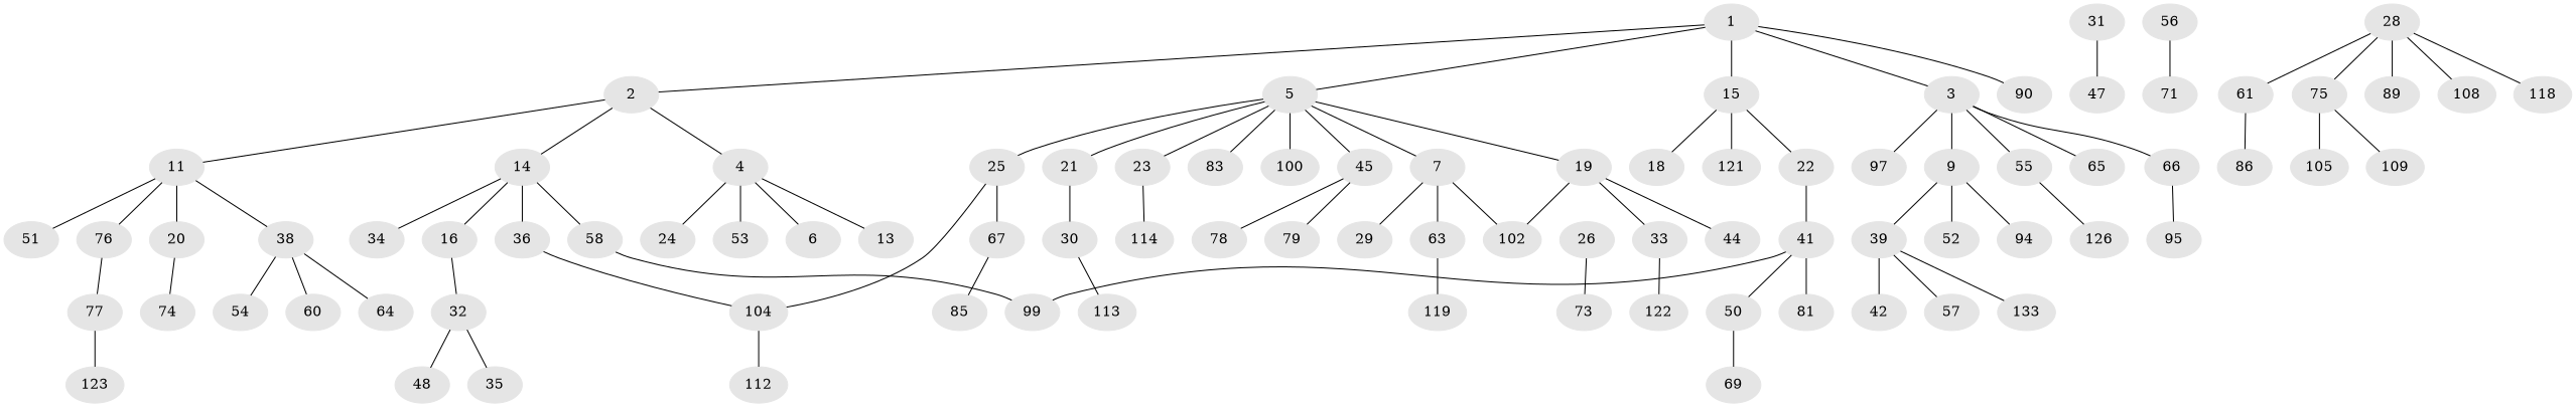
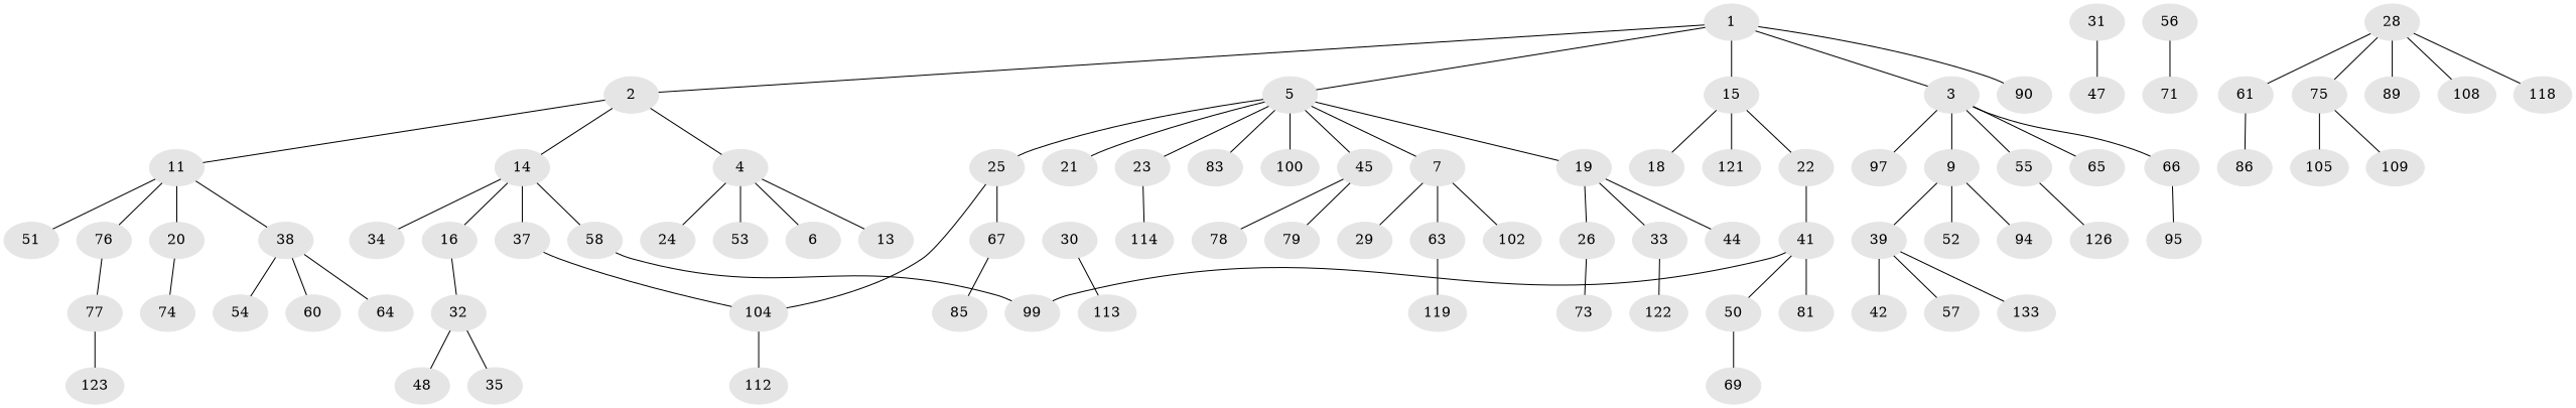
  graph {
    node [color=gray90 style=filled]
    1 [super="+84"]
    2
    3
    5 [super="+8"]
    15 [super="+27"]
    90
    4 [super="+17"]
    11 [super="+29"]
    14 [super="+88"]
    9 [super="+10"]
    55 [super="+115"]
    65
    66 [super="+92"]
    97
    7 [super="+12"]
    19 [super="+37"]
    21
    23
    25 [super="+62"]
    45 [super="+91"]
    83
    100
    18 [super="+72"]
    22
    121
    6
    13
    24 [super="+82"]
    53
    20
    38 [super="+49"]
    51
    76
    16
    34
-   36
+   36 [label=37]
    58
    39
    52
    94 [super="+107"]
    126
    95
    n43 [label=29]
    63 [super="+70"]
    102 [super="+116"]
    26 [super="+80"]
    33 [super="+40"]
    44 [super="+93"]
    30 [super="+43"]
    114
    67
    104 [super="+117"]
    78 [super="+98"]
    79
    119
    42
    57
    n58 [label=133]
    74
    31
    47
    54 [super="+111"]
    60
    64
    56
    71
    77 [super="+101"]
    32 [super="+96"]
    99 [super="+106"]
    41 [super="+46"]
    35
    48 [super="+124"]
    73
    122
    113
    50
    81 [super="+87"]
    85
    112
    28 [super="+68"]
    61 [super="+125"]
    75
    89
    108
    118
    86
    105
    109 [super="+120"]
    69
    123
    1 -- 2
    1 -- 3
    1 -- 5
    1 -- 15
    1 -- 90
    2 -- 4
    2 -- 11
    2 -- 14
    3 -- 9
    3 -- 55
    3 -- 65
    3 -- 66
    3 -- 97
    5 -- 7
    5 -- 19
    5 -- 21
    5 -- 23
    5 -- 25
    5 -- 45
    5 -- 83
    5 -- 100
    15 -- 18
    15 -- 22
    15 -- 121
    4 -- 6
    4 -- 13
    4 -- 24
    4 -- 53
    11 -- 20
    11 -- 38
    11 -- 51
    11 -- 76
    14 -- 16
    14 -- 34
    14 -- 36
    14 -- 58
    9 -- 39
    9 -- 52
    9 -- 94
    55 -- 126
    66 -- 95
    7 -- n43
    7 -- 63
    7 -- 102
-   19 -- 102
+   19 -- 26
    19 -- 33
    19 -- 44
-   21 -- 30
    23 -- 114
    25 -- 67
    25 -- 104
    45 -- 78
    45 -- 79
    22 -- 41
    20 -- 74
    38 -- 54
    38 -- 60
    38 -- 64
    76 -- 77
    16 -- 32
    36 -- 104
    58 -- 99
    39 -- 42
    39 -- 57
    39 -- n58
    63 -- 119
    26 -- 73
    33 -- 122
    30 -- 113
    67 -- 85
    104 -- 112
    31 -- 47
    56 -- 71
    77 -- 123
    32 -- 35
    32 -- 48
    41 -- 99
    41 -- 50
    41 -- 81
    50 -- 69
    28 -- 61
    28 -- 75
    28 -- 89
    28 -- 108
    28 -- 118
    61 -- 86
    75 -- 105
    75 -- 109
  }
